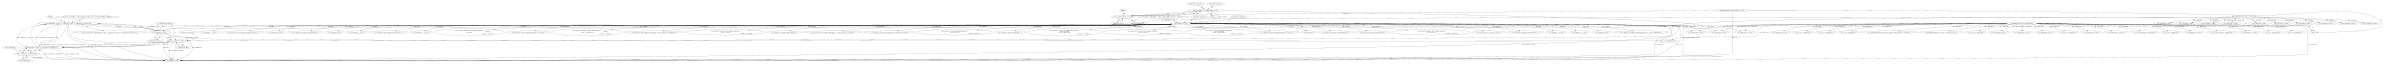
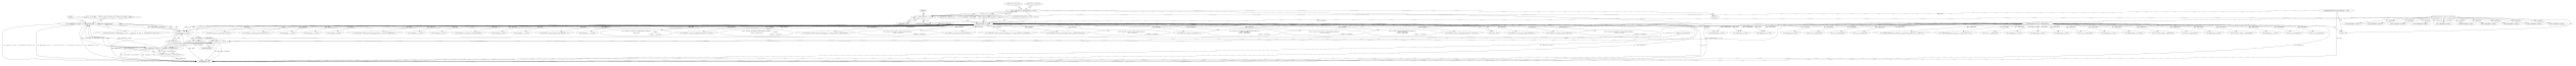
  digraph {
    fontname="JetBrains Mono"
    node [fontname="JetBrains Mono"]
    edge [fontname="JetBrains Mono"]
    n1 [label="(Call,pReplyData == NULL || replySize == NULL || *replySize != sizeof(int))"]
    n2 [label="(Call,pReplyData == NULL)"]
    n3 [label="(Call,replySize == NULL || *replySize != sizeof(int))"]
    n4 [label="(MethodReturn,int)"]
    n5 [label="(ControlStructure,if (pReplyData == NULL || replySize == NULL || *replySize != sizeof(int)))"]
    n6 [label="(Call,replySize == NULL)"]
    n7 [label="(Call,(int *)pReplyData)"]
    n8 [label="(Identifier,NULL)"]
    n9 [label="(Call,*replySize != sizeof(int))"]
    n10 [label="(Identifier,NULL)"]
    n11 [label="(MethodParameterIn,void *pReplyData)"]
    n12 [label="(Call,pReplyData == NULL)"]
    n13 [label="(Call,(int *) pReplyData)"]
    n14 [label="(Call,(int *)pReplyData)"]
    n15 [label="(Call,(int *)pReplyData)"]
    n16 [label="(Call,memcpy(pReplyData, pCmdData, sizeof(effect_param_t) + p->psize))"]
    n17 [label="(Call,memcpy(pReplyData, vol_ret, sizeof(int32_t)*2))"]
    n18 [label="(Call,(int *) pReplyData)"]
    n19 [label="(Call,pReplyData == NULL)"]
    n20 [label="(Call,pReplyData == NULL)"]
    n21 [label="(Call,pReplyData == NULL)"]
    n22 [label="(Call,(int *) pReplyData)"]
    n23 [label="(Call,pReplyData == NULL)"]
    n24 [label="(Call,pReplyData == NULL)"]
    n25 [label="(Call,pReplyData == NULL)"]
    n26 [label="(Call,pReplyData == NULL)"]
    n27 [label="(Call,pReplyData == LVM_NULL)"]
    n28 [label="(Call,(effect_param_t *)pReplyData)"]
    n29 [label="(Call,(int *)pReplyData)"]
    n30 [label="(Call,pReplyData == NULL)"]
    n31 [label="(Call,(effect_config_t *)pReplyData)"]
    n32 [label="(Call,pReplyData  == NULL)"]
    n33 [label="(Call,(int *)pReplyData)"]
    n34 [label="(Call,(int *)pReplyData)"]
    1000107
    n36 [label="(Call,pContext == NULL)"]
    n37 [label="(Call,android::LvmEffect_enable(pContext))"]
    n38 [label="(Call,android::Effect_setConfig(pContext, (effect_config_t *) pCmdData))"]
    n39 [label="(Call,android::Effect_setConfig(pContext, &pContext->config))"]
    n40 [label="(Call,android::Volume_setParameter(pContext,\n (void *)p->data,\n                                                                 p->data + p->psize))"]
    n41 [label="(Call,android::Identifier(pContext, 0))"]
    n42 [label="(Call,android::Virtualizer_getParameter(pContext,\n (void *)p->data,\n (size_t *)&p->vsize,\n                                                              p->data + voffset))"]
    n43 [label="(Call,android::Virtualizer_setParameter(pContext,\n (void *)p->data,\n                                                                       p->data + p->psize))"]
    n44 [label="(Call,android::Volume_getParameter(pContext,\n (void *)p->data,\n (size_t *)&p->vsize,\n                                                         p->data + voffset))"]
    n45 [label="(Call,android::Effect_setEnabled(pContext, LVM_FALSE))"]
    n46 [label="(Identifier,NULL)"]
    n47 [label="(Call,android::LvmEffect_disable(pContext))"]
    n48 [label="(Call,android::LvmEffect_enable(pContext))"]
    n49 [label="(Call,android::BassBoost_setParameter(pContext,\n (void *)p->data,\n                                                                    p->data + p->psize))"]
    n50 [label="(ControlStructure,if (pContext == NULL))"]
    n51 [label="(Call,android::BassSetStrength(pContext, 0))"]
    n52 [label="(Call,pCmdData   == NULL)"]
    n53 [label="(Call,pCmdData   == NULL)"]
    n54 [label="(Call,pCmdData == NULL)"]
    n55 [label="(Call,android::VolumeSetVolumeLevel(pContext, (int16_t)(maxdB*100)))"]
    n56 [label="(Call,pCmdData   == NULL)"]
-   n57 [label="(Call,android::VirtualizerSetStrength(pContext, 0))"]
    n58 [label="(Call,pCmdData == NULL)"]
    n59 [label="(Call,android::LvmEffect_disable(pContext))"]
    n60 [label="(Call,pCmdData == NULL)"]
    n61 [label="(Call,pCmdData   == NULL)"]
    n62 [label="(Call,android::EqualizerSetPreset(pContext, 0))"]
    n63 [label="(Call,pCmdData    == NULL)"]
    n64 [label="(Call,android::Equalizer_getParameter(pContext,\n                                                            p->data,\n &p->vsize,\n                                                            p->data + voffset))"]
    n65 [label="(Call,android::Effect_setEnabled(pContext, LVM_TRUE))"]
    n66 [label="(Call,android::BassBoost_getParameter(pContext,\n                                                            p->data,\n (size_t *)&p->vsize,\n                                                            p->data + voffset))"]
    n67 [label="(Call,android::Effect_getConfig(pContext, (effect_config_t *)pReplyData))"]
    n68 [label="(Call,android::Equalizer_setParameter(pContext,\n (void *)p->data,\n                                                                     p->data + p->psize))"]
    n69 [label="(Call,* pContext = (EffectContext *) self)"]
    n70 [label="(Call,(EffectContext *) self)"]
    n71 [label="(Block,)"]
    n72 [label="(Identifier,self)"]
    n73 [label="(Identifier,pReplyData)"]
    n74 [label="(MethodParameterIn,effect_handle_t  self)"]
-   n75 [label="(Call,sizeof(int))"]
    n76 [label="(MethodParameterIn,uint32_t *replySize)"]
    n77 [label="(Call,replySize == NULL)"]
    n78 [label="(Call,replySize == NULL)"]
    n79 [label="(Call,replySize == NULL)"]
    n80 [label="(Call,replySize == NULL)"]
    n81 [label="(Call,replySize == NULL)"]
    n82 [label="(Call,replySize == NULL)"]
    n83 [label="(Call,replySize == NULL)"]
    n84 [label="(Call,replySize == NULL)"]
    n85 [label="(Call,replySize == NULL)"]
    n86 [label="(Call,replySize == NULL)"]
    n87 [label="(Identifier,pContext)"]
    n88 [label="(Identifier,cmdCode)"]
    n89 [label="(Identifier,pContext)"]
    n90 [label="(Literal,\"\tLVM_ERROR : Effect_command cmdCode Case: EFFECT_CMD_ENABLE: ERROR\")"]
    n91 [label="(Identifier,replySize)"]
    n92 [label="(Literal,\"\tLVM_ERROR : Effect_command ERROR pContext == NULL\")"]
    n93 [label="(Call,*replySize)"]
    n94 [label="(Identifier,pContext)"]
    n95 [label="(Identifier,replySize)"]
    1000863
    1000119
    n1 -> n2 [label="CFG: "]
    n1 -> n3 [label="CFG: "]
    n1 -> n4 [label="DDG: pReplyData == NULL"]
    n1 -> n4 [label="DDG: replySize == NULL || *replySize != sizeof(int)"]
    n1 -> n4 [label="DDG: pReplyData == NULL || replySize == NULL || *replySize != sizeof(int)"]
    n1 -> n5 [label="AST: "]
    n2 -> n1 [label="AST: "]
    n2 -> n1 [label="DDG: pReplyData"]
    n2 -> n1 [label="DDG: NULL"]
    n2 -> n4 [label="DDG: pReplyData"]
    n2 -> n4 [label="DDG: NULL"]
    n2 -> n6 [label="DDG: NULL"]
    n2 -> n7 [label="DDG: pReplyData"]
    n2 -> n8 [label="CFG: "]
    n3 -> n1 [label="AST: "]
    n3 -> n1 [label="DDG: replySize == NULL"]
    n3 -> n1 [label="DDG: *replySize != sizeof(int)"]
    n3 -> n4 [label="DDG: *replySize != sizeof(int)"]
    n3 -> n4 [label="DDG: replySize == NULL"]
    n3 -> n6 [label="CFG: "]
    n3 -> n9 [label="CFG: "]
    n6 -> n3 [label="AST: "]
    n6 -> n3 [label="DDG: replySize"]
    n6 -> n3 [label="DDG: NULL"]
    n6 -> n4 [label="DDG: NULL"]
    n6 -> n4 [label="DDG: replySize"]
    n6 -> n10 [label="CFG: "]
    n8 -> n2 [label="AST: "]
    n9 -> n3 [label="AST: "]
    n9 -> n3 [label="DDG: *replySize"]
    n9 -> n4 [label="DDG: *replySize"]
-   n9 -> n75 [label="CFG: "]
    n10 -> n6 [label="AST: "]
    n11 -> n2 [label="DDG: pReplyData"]
    n11 -> n4 [label="DDG: pReplyData"]
    n11 -> n7 [label="DDG: pReplyData"]
    n11 -> n12 [label="DDG: pReplyData"]
    n11 -> n13 [label="DDG: pReplyData"]
    n11 -> n14 [label="DDG: pReplyData"]
    n11 -> n15 [label="DDG: pReplyData"]
    n11 -> n16 [label="DDG: pReplyData"]
    n11 -> n17 [label="DDG: pReplyData"]
    n11 -> n18 [label="DDG: pReplyData"]
    n11 -> n19 [label="DDG: pReplyData"]
    n11 -> n20 [label="DDG: pReplyData"]
    n11 -> n21 [label="DDG: pReplyData"]
    n11 -> n22 [label="DDG: pReplyData"]
    n11 -> n23 [label="DDG: pReplyData"]
    n11 -> n24 [label="DDG: pReplyData"]
    n11 -> n25 [label="DDG: pReplyData"]
    n11 -> n26 [label="DDG: pReplyData"]
    n11 -> n27 [label="DDG: pReplyData"]
    n11 -> n28 [label="DDG: pReplyData"]
    n11 -> n29 [label="DDG: pReplyData"]
    n11 -> n30 [label="DDG: pReplyData"]
    n11 -> n31 [label="DDG: pReplyData"]
    n11 -> n32 [label="DDG: pReplyData"]
    n11 -> n33 [label="DDG: pReplyData"]
    n11 -> n34 [label="DDG: pReplyData"]
    n11 -> 1000107 [label="AST: "]
    n36 -> n2 [label="DDG: NULL"]
    n36 -> n4 [label="DDG: pContext == NULL"]
    n36 -> n4 [label="DDG: pContext"]
    n36 -> n4 [label="DDG: NULL"]
    n36 -> n23 [label="DDG: NULL"]
    n36 -> n24 [label="DDG: NULL"]
    n36 -> n26 [label="DDG: NULL"]
    n36 -> n37 [label="DDG: pContext"]
    n36 -> n38 [label="DDG: pContext"]
    n36 -> n39 [label="DDG: pContext"]
    n36 -> n40 [label="DDG: pContext"]
    n36 -> n41 [label="DDG: pContext"]
    n36 -> n42 [label="DDG: pContext"]
    n36 -> n43 [label="DDG: pContext"]
    n36 -> n44 [label="DDG: pContext"]
    n36 -> n45 [label="CFG: pContext"]
    n36 -> n46 [label="CFG: "]
    n36 -> n47 [label="DDG: pContext"]
    n36 -> n48 [label="DDG: pContext"]
    n36 -> n49 [label="DDG: pContext"]
    n36 -> n50 [label="AST: "]
    n36 -> n51 [label="DDG: pContext"]
    n36 -> n52 [label="DDG: NULL"]
    n36 -> n53 [label="DDG: NULL"]
    n36 -> n54 [label="DDG: NULL"]
    n36 -> n55 [label="DDG: pContext"]
    n36 -> n56 [label="DDG: NULL"]
-   n36 -> n57 [label="DDG: pContext"]
    n36 -> n58 [label="DDG: NULL"]
    n36 -> n59 [label="DDG: pContext"]
    n36 -> n60 [label="DDG: NULL"]
    n36 -> n61 [label="DDG: NULL"]
    n36 -> n62 [label="DDG: pContext"]
    n36 -> n63 [label="DDG: NULL"]
    n36 -> n64 [label="DDG: pContext"]
    n36 -> n65 [label="DDG: pContext"]
    n36 -> n66 [label="DDG: pContext"]
    n36 -> n67 [label="DDG: pContext"]
    n36 -> n68 [label="DDG: pContext"]
    n46 -> n36 [label="AST: "]
    n69 -> n4 [label="DDG: (EffectContext *) self"]
    n69 -> n36 [label="DDG: pContext"]
    n69 -> n70 [label="CFG: "]
    n69 -> n71 [label="AST: "]
    n70 -> n69 [label="AST: "]
    n70 -> n69 [label="DDG: self"]
    n70 -> n72 [label="CFG: "]
    n70 -> n73 [label="DDG: self"]
    n72 -> n70 [label="AST: "]
    n73 -> n2 [label="AST: "]
    n74 -> n4 [label="DDG: self"]
    n74 -> 1000107 [label="AST: "]
    n74 -> n70 [label="DDG: self"]
-   n75 -> n9 [label="AST: "]
    n76 -> n6 [label="DDG: replySize"]
    n76 -> 1000107 [label="AST: "]
    n76 -> n73 [label="DDG: replySize"]
    n76 -> n77 [label="DDG: replySize"]
    n76 -> n78 [label="DDG: replySize"]
    n76 -> n79 [label="DDG: replySize"]
    n76 -> n80 [label="DDG: replySize"]
    n76 -> n81 [label="DDG: replySize"]
    n76 -> n82 [label="DDG: replySize"]
    n76 -> n83 [label="DDG: replySize"]
    n76 -> n84 [label="DDG: replySize"]
    n76 -> n85 [label="DDG: replySize"]
    n76 -> n86 [label="DDG: replySize"]
    n87 -> n69 [label="AST: "]
    n88 -> n36 [label="CFG: "]
    n89 -> n69 [label="CFG: "]
    n90 -> n1 [label="CFG: "]
    n91 -> n2 [label="CFG: "]
    n91 -> n6 [label="AST: "]
    n92 -> n36 [label="CFG: "]
    n93 -> n9 [label="AST: "]
    n94 -> n36 [label="AST: "]
    n95 -> n6 [label="CFG: "]
    1000863 -> n1 [label="CFG: "]
    1000119 -> n70 [label="AST: "]
  }
